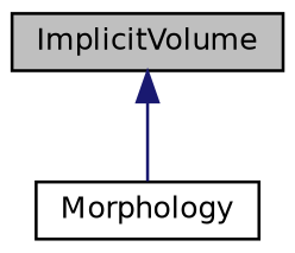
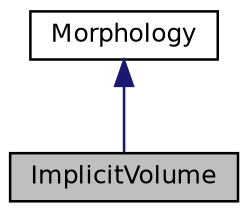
  digraph {
    node [color=black fontname=Helvetica fontsize=10 shape=record style=filled]
    n1 [fillcolor=grey75 fontcolor=black height=0.2 label=ImplicitVolume width=0.4]
    n2 [fillcolor=white height=0.2 label=Morphology width=0.4]
-   n1 -> n2 [color=midnightblue dir=back fontname=Helvetica fontsize=10 labelfontname=Helvetica labelfontsize=10 style=solid]
+   n2 -> n1 [color=midnightblue dir=back fontname=Helvetica fontsize=10 labelfontname=Helvetica labelfontsize=10 style=solid]
  }
